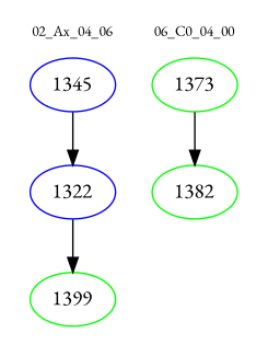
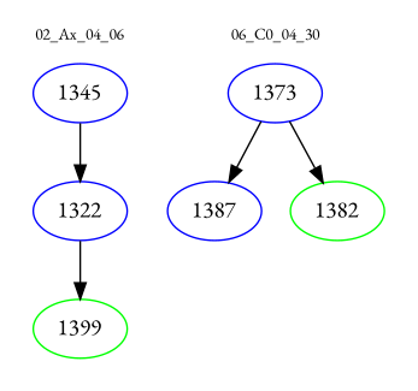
  digraph {
    fontname="EB Garamond"
    node [color=blue fontname="EB Garamond"]
    edge [color=black fontname="EB Garamond"]
    n1 [label=1322]
    n2 [label=1345]
    n3 [color=green label=1399]
-   n4 [color=green label=1373]
+   n4 [label=1373]
+   n5 [label=1387]
    n6 [color=green label=1382]
    subgraph cluster_1 {
      color=white
      fontsize=10
      label="02_Ax_04_06"
      n1
      n2
      n3
    }
    subgraph cluster_2 {
      color=white
      fontsize=10
-     label="06_C0_04_00"
+     label="06_C0_04_30"
      n4
+     n5
      n6
    }
    n1 -> n3
    n2 -> n1
+   n4 -> n5
    n4 -> n6
  }
